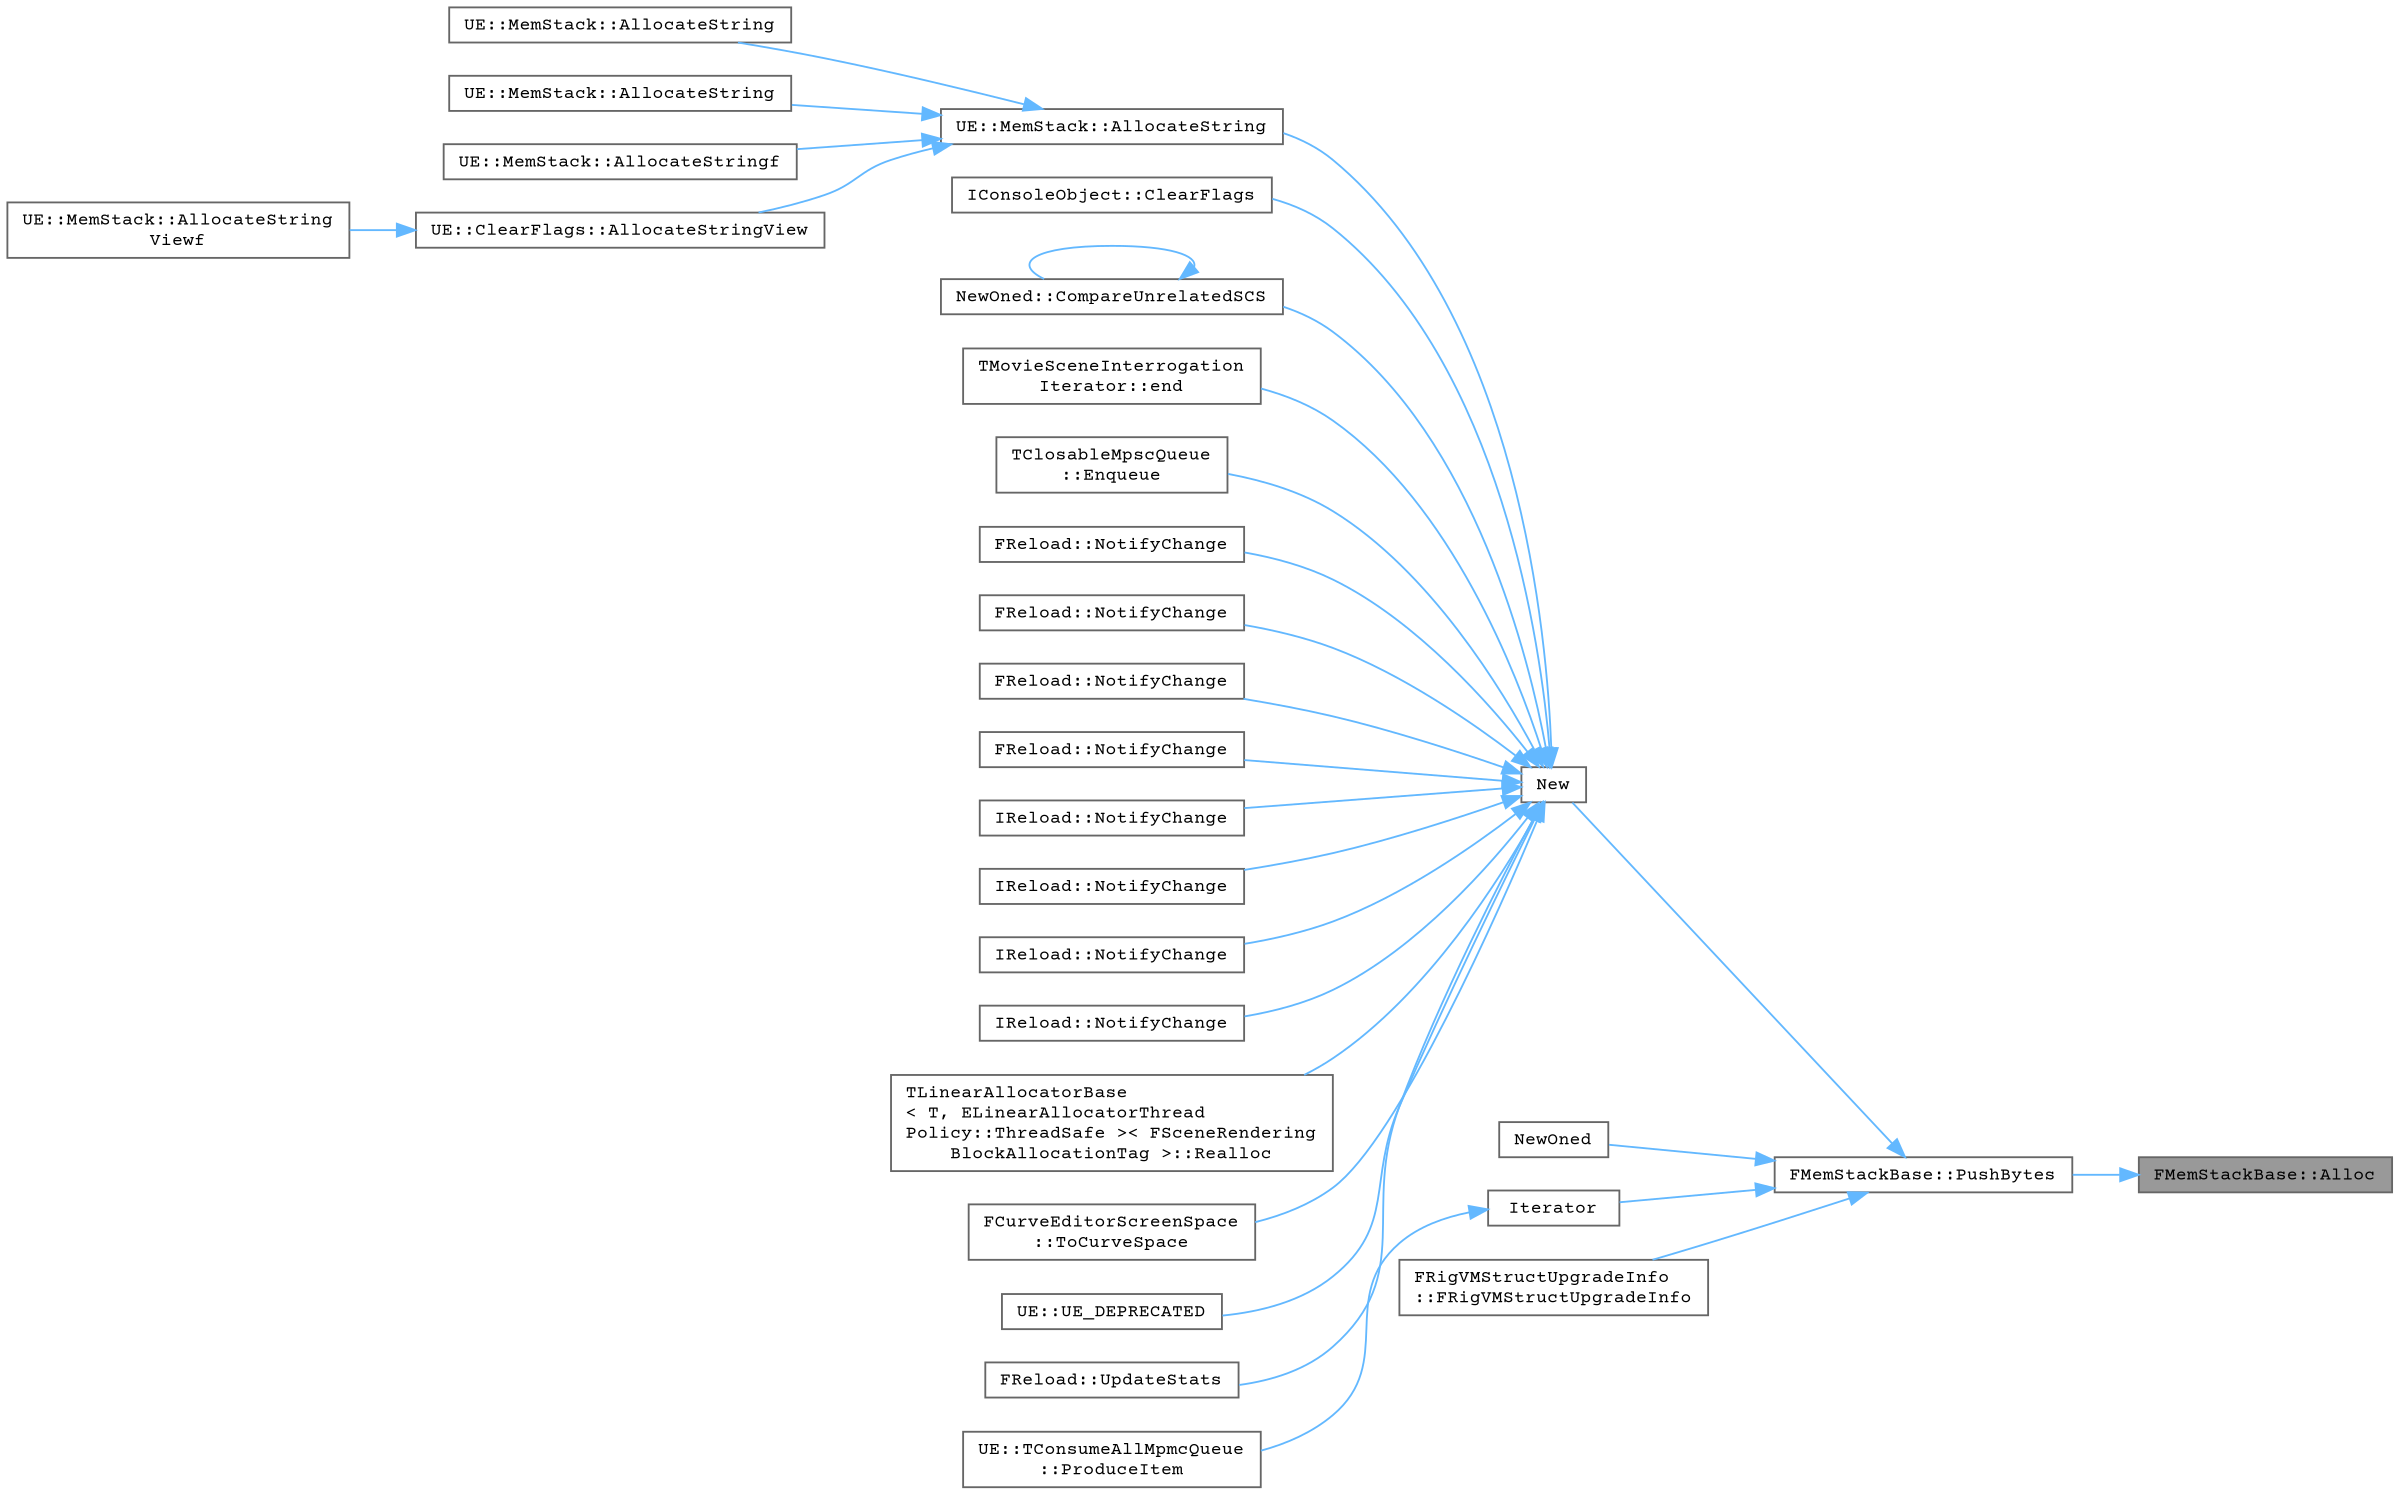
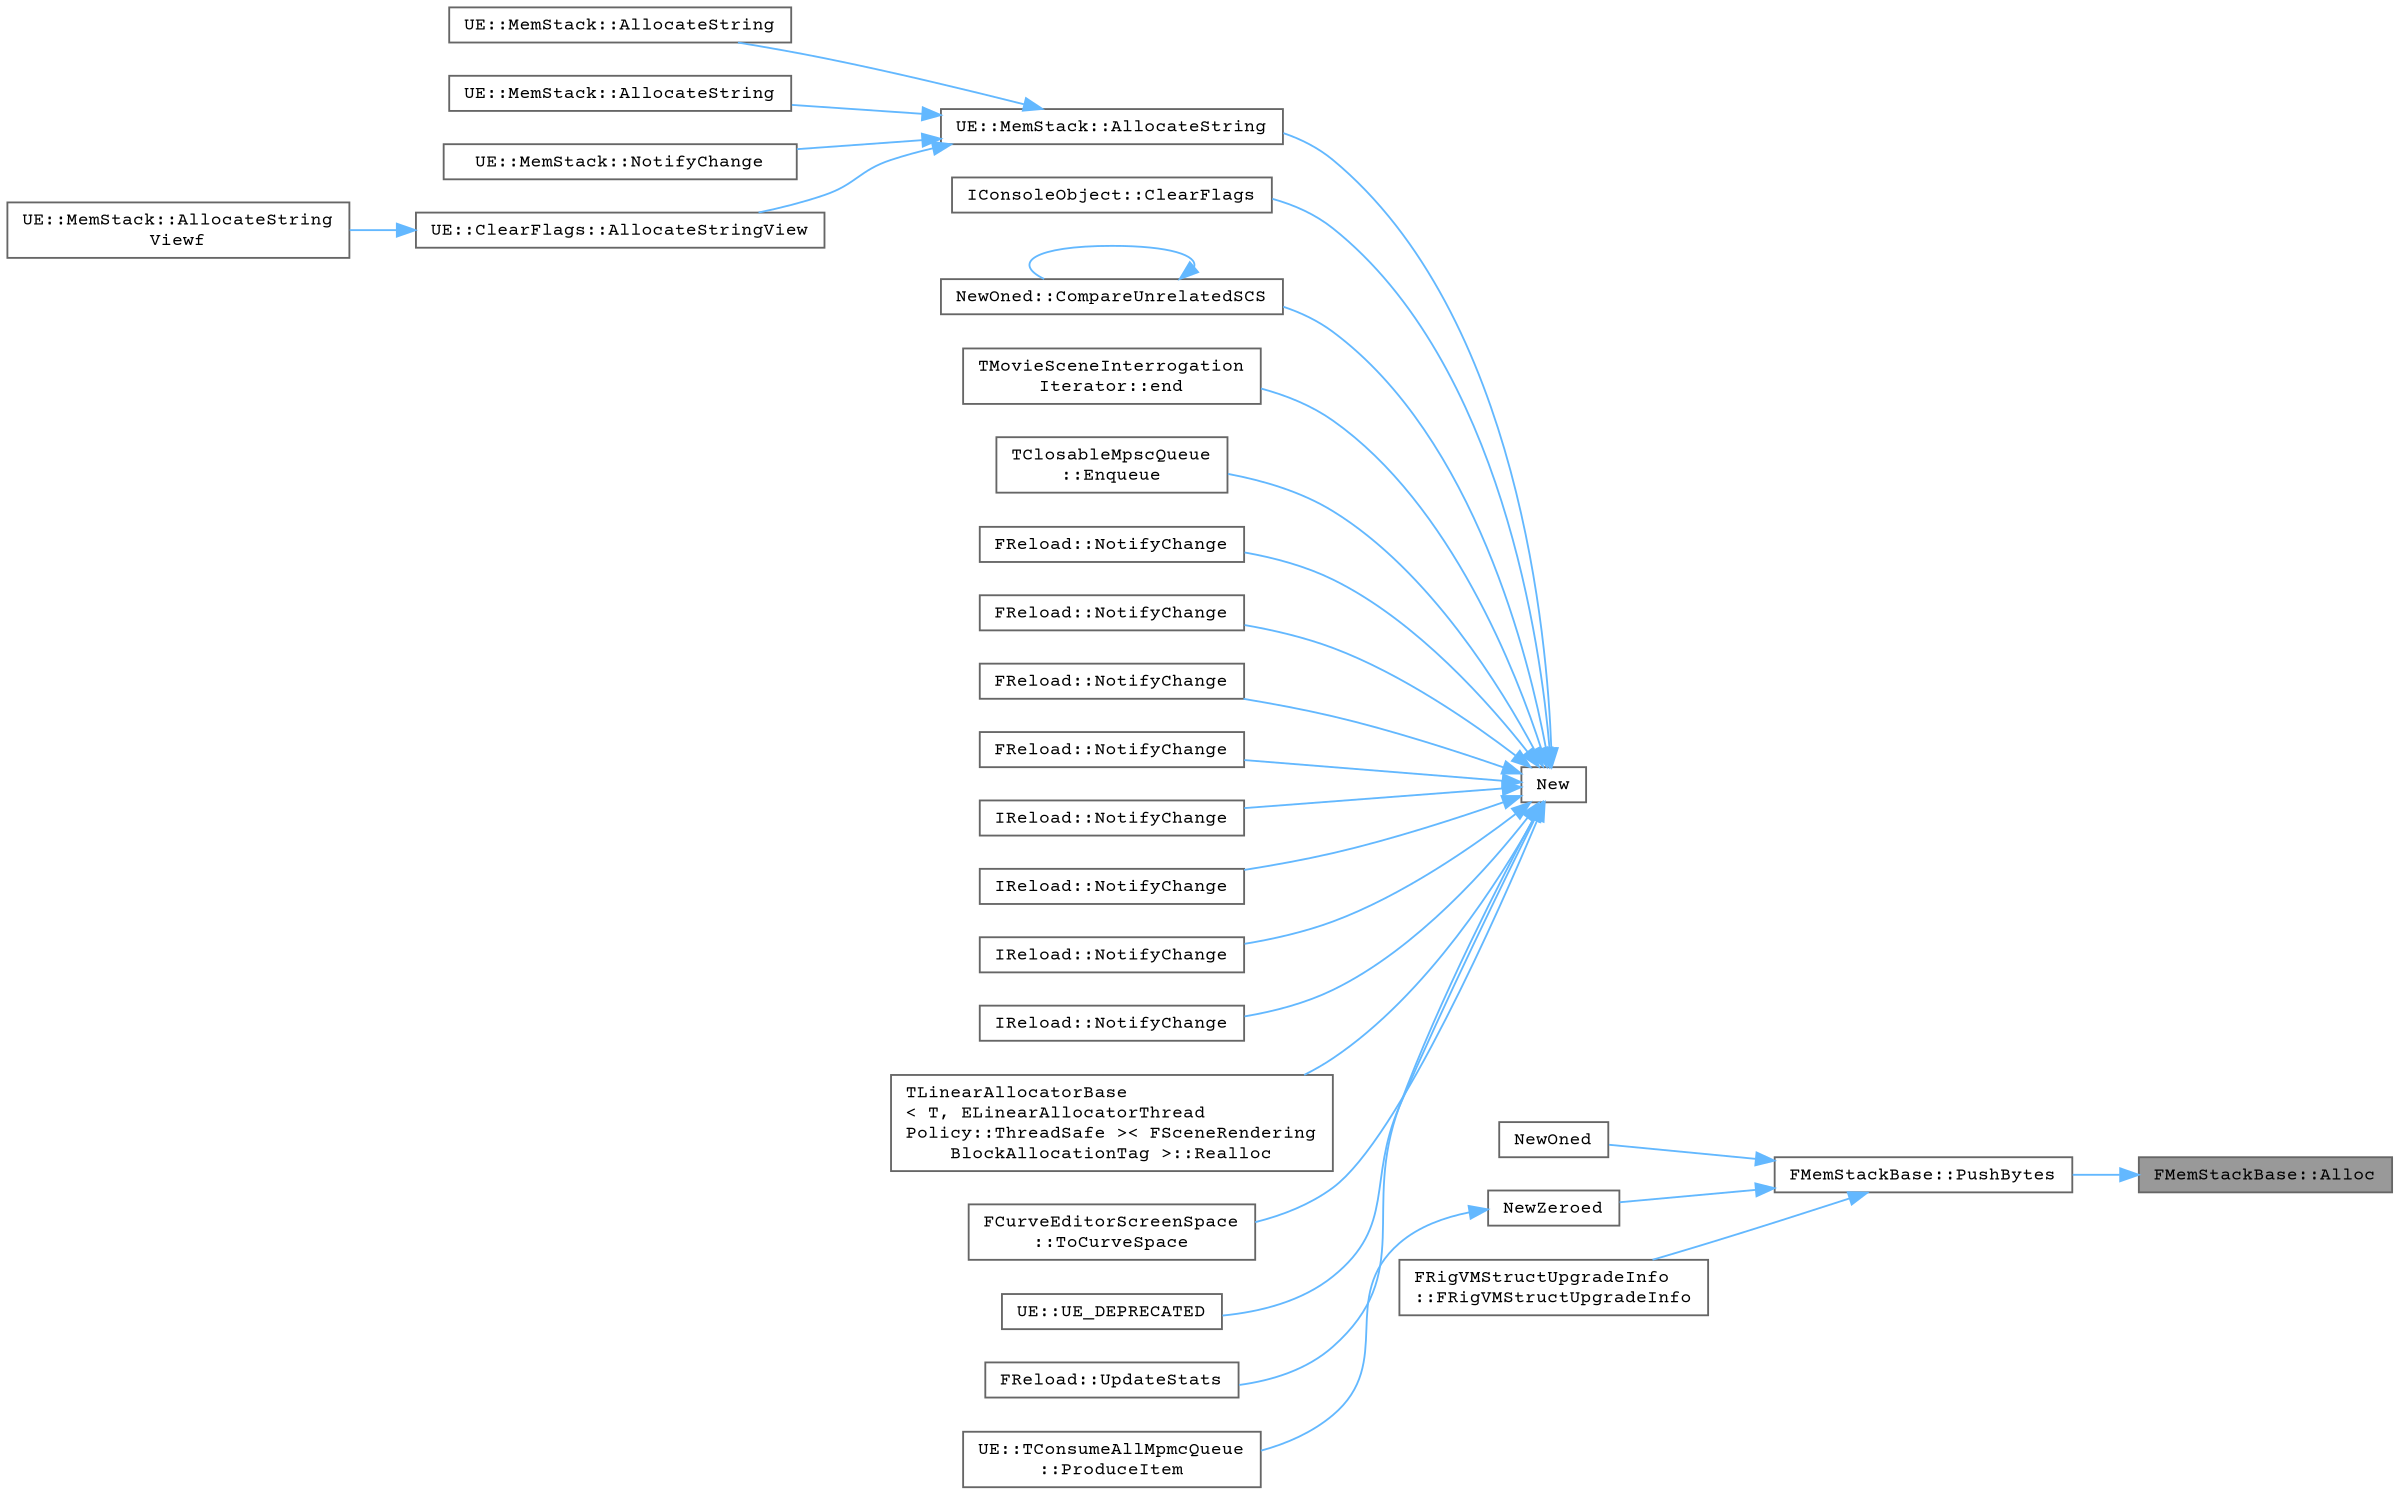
  digraph {
    fontname="Courier Prime"
    rankdir=RL
    node [color=grey40 fillcolor=white fontname="Courier Prime" fontsize=10 shape=box style=filled]
    edge [color=steelblue1 dir=back fontname="Courier Prime" fontsize=10 labelfontname=Helvetica labelfontsize=10 style=solid]
    n1 [color=gray40 fillcolor=grey60 fontcolor=black height=0.2 label="FMemStackBase::Alloc" width=0.4]
    n2 [height=0.2 label="FMemStackBase::PushBytes" width=0.4]
    n3 [height=0.2 label=New width=0.4]
    n4 [height=0.2 label=NewOned width=0.4]
-   n5 [height=0.2 label=Iterator width=0.4]
+   n5 [height=0.2 label=NewZeroed width=0.4]
    n6 [height=0.2 label="FRigVMStructUpgradeInfo\l::FRigVMStructUpgradeInfo" width=0.4]
    n7 [height=0.2 label="UE::MemStack::AllocateString" width=0.4]
    n8 [height=0.2 label="IConsoleObject::ClearFlags" width=0.4]
    n9 [height=0.2 label="NewOned::CompareUnrelatedSCS" width=0.4]
    n10 [height=0.2 label="TMovieSceneInterrogation\lIterator::end" width=0.4]
    n11 [height=0.2 label="TClosableMpscQueue\l::Enqueue" width=0.4]
    n12 [height=0.2 label="FReload::NotifyChange" width=0.4]
    n13 [height=0.2 label="FReload::NotifyChange" width=0.4]
    n14 [height=0.2 label="FReload::NotifyChange" width=0.4]
    n15 [height=0.2 label="FReload::NotifyChange" width=0.4]
    n16 [height=0.2 label="IReload::NotifyChange" width=0.4]
    n17 [height=0.2 label="IReload::NotifyChange" width=0.4]
    n18 [height=0.2 label="IReload::NotifyChange" width=0.4]
    n19 [height=0.2 label="IReload::NotifyChange" width=0.4]
    n20 [height=0.2 label="TLinearAllocatorBase\l\< T, ELinearAllocatorThread\lPolicy::ThreadSafe \>\< FSceneRendering\lBlockAllocationTag \>::Realloc" width=0.4]
    n21 [height=0.2 label="FCurveEditorScreenSpace\l::ToCurveSpace" width=0.4]
    n22 [height=0.2 label="UE::UE_DEPRECATED" width=0.4]
    n23 [height=0.2 label="FReload::UpdateStats" width=0.4]
    n24 [height=0.2 label="UE::TConsumeAllMpmcQueue\l::ProduceItem" width=0.4]
    n25 [height=0.2 label="UE::MemStack::AllocateString" width=0.4]
    n26 [height=0.2 label="UE::MemStack::AllocateString" width=0.4]
-   n27 [height=0.2 label="UE::MemStack::AllocateStringf" width=0.4]
+   n27 [height=0.2 label="UE::MemStack::NotifyChange" width=0.4]
    n28 [height=0.2 label="UE::ClearFlags::AllocateStringView" width=0.4]
    n29 [height=0.2 label="UE::MemStack::AllocateString\lViewf" width=0.4]
    n1 -> n2
-   n2 -> n3
    n2 -> n4
    n2 -> n5
    n2 -> n6
    n3 -> n7
    n3 -> n8
    n3 -> n9
    n3 -> n10
    n3 -> n11
    n3 -> n12
    n3 -> n13
    n3 -> n14
    n3 -> n15
    n3 -> n16
    n3 -> n17
    n3 -> n18
    n3 -> n19
    n3 -> n20
    n3 -> n21
    n3 -> n22
    n3 -> n23
    n5 -> n24
    n7 -> n25
    n7 -> n26
    n7 -> n27
    n7 -> n28
    n9 -> n9
    n28 -> n29
  }
